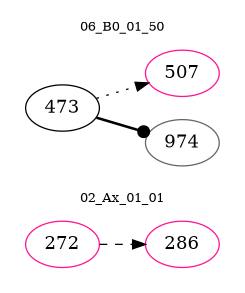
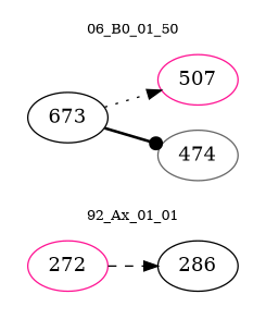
  digraph {
    rankdir=LR
    node [color=deeppink]
    edge [arrowhead=normal color=black]
    n1 [label=272]
-   n2 [label=286]
-   n3 [color=black label=473]
-   n4 [color=gray40 label=974]
+   n2 [color=black label=286]
+   n3 [color=black label=673]
+   n4 [color=gray40 label=474]
    n5 [label=507]
    subgraph cluster_1 {
      color=white
      fontsize=10
-     label="02_Ax_01_01"
+     label="92_Ax_01_01"
      n1
      n2
    }
    subgraph cluster_2 {
      color=white
      fontsize=10
      label="06_B0_01_50"
      n3
      n4
      n5
    }
    n1 -> n2 [style=dashed]
    n3 -> n4 [arrowhead=dot style=bold]
    n3 -> n5 [style=dotted]
  }
